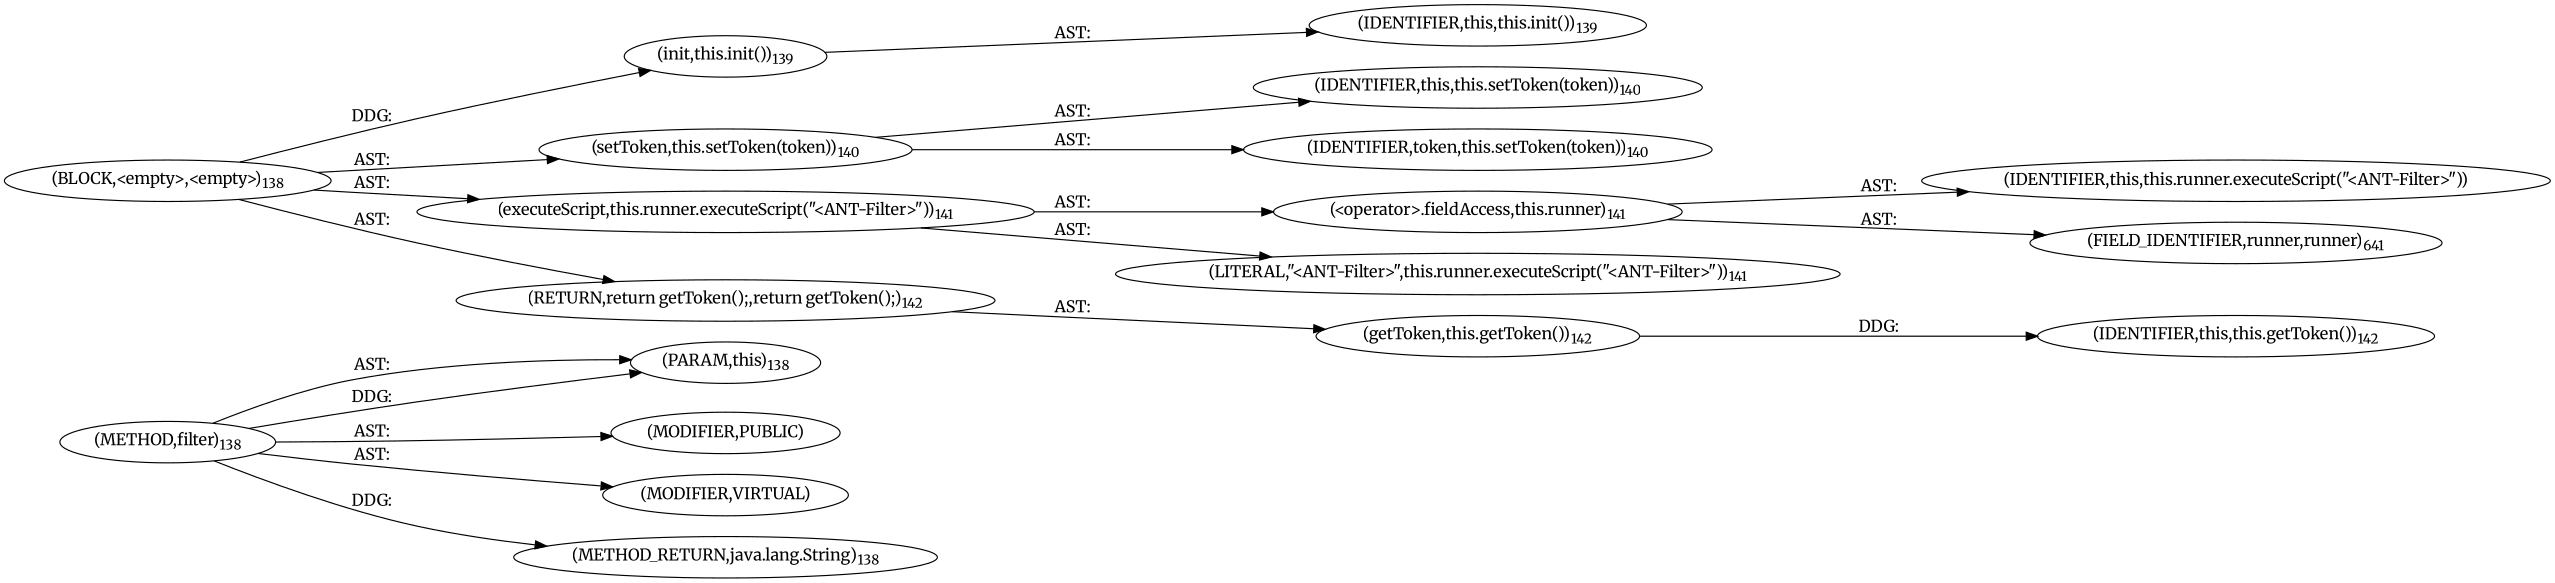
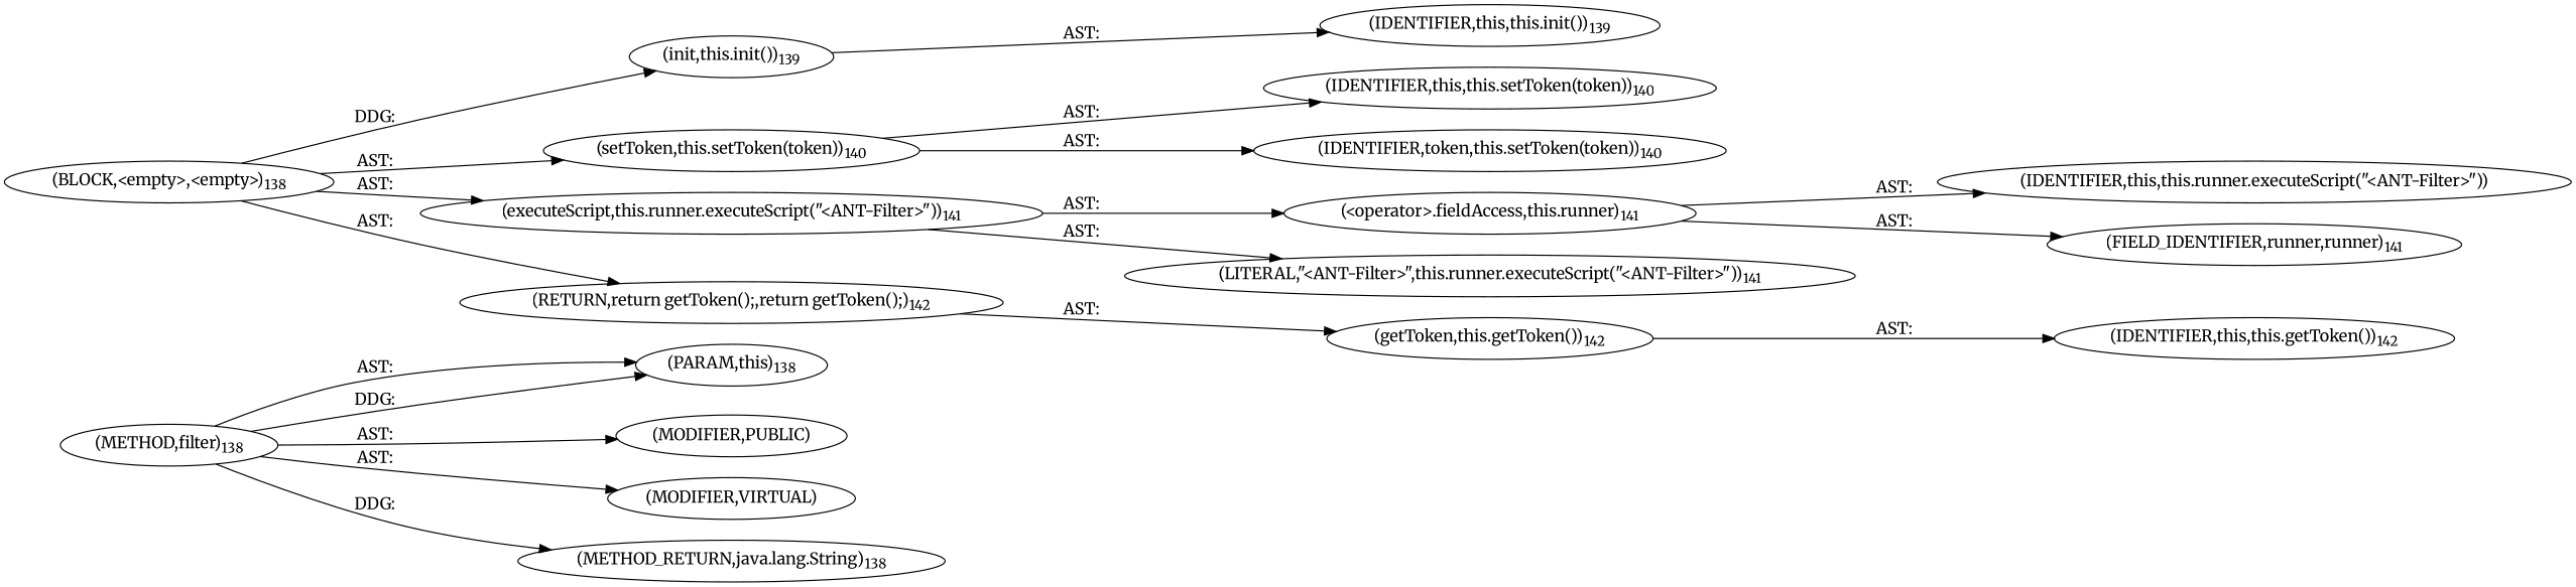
  digraph {
    fontname=Merriweather
    rankdir=LR
    node [fontname=Merriweather]
    edge [fontname=Merriweather]
    n1 [label=<(METHOD,filter)<SUB>138</SUB>>]
    n2 [label=<(PARAM,this)<SUB>138</SUB>>]
    n3 [label=<(MODIFIER,PUBLIC)>]
    n4 [label=<(MODIFIER,VIRTUAL)>]
    n5 [label=<(METHOD_RETURN,java.lang.String)<SUB>138</SUB>>]
    n6 [label=<(BLOCK,&lt;empty&gt;,&lt;empty&gt;)<SUB>138</SUB>>]
    n7 [label=<(init,this.init())<SUB>139</SUB>>]
    n8 [label=<(setToken,this.setToken(token))<SUB>140</SUB>>]
    n9 [label=<(executeScript,this.runner.executeScript(&quot;&lt;ANT-Filter&gt;&quot;))<SUB>141</SUB>>]
    n10 [label=<(RETURN,return getToken();,return getToken();)<SUB>142</SUB>>]
    n11 [label=<(IDENTIFIER,this,this.init())<SUB>139</SUB>>]
    n12 [label=<(IDENTIFIER,this,this.setToken(token))<SUB>140</SUB>>]
    n13 [label=<(IDENTIFIER,token,this.setToken(token))<SUB>140</SUB>>]
    n14 [label=<(&lt;operator&gt;.fieldAccess,this.runner)<SUB>141</SUB>>]
    n15 [label=<(LITERAL,&quot;&lt;ANT-Filter&gt;&quot;,this.runner.executeScript(&quot;&lt;ANT-Filter&gt;&quot;))<SUB>141</SUB>>]
    n16 [label=<(getToken,this.getToken())<SUB>142</SUB>>]
    n17 [label=<(IDENTIFIER,this,this.runner.executeScript(&quot;&lt;ANT-Filter&gt;&quot;))>]
-   n18 [label=<(FIELD_IDENTIFIER,runner,runner)<SUB>641</SUB>>]
+   n18 [label=<(FIELD_IDENTIFIER,runner,runner)<SUB>141</SUB>>]
    n19 [label=<(IDENTIFIER,this,this.getToken())<SUB>142</SUB>>]
    n1 -> n2 [label="AST: "]
    n1 -> n2 [label="DDG: "]
    n1 -> n3 [label="AST: "]
    n1 -> n4 [label="AST: "]
    n1 -> n5 [label="DDG: "]
    n6 -> n7 [label="DDG: "]
    n6 -> n8 [label="AST: "]
    n6 -> n9 [label="AST: "]
    n6 -> n10 [label="AST: "]
    n7 -> n11 [label="AST: "]
    n8 -> n12 [label="AST: "]
    n8 -> n13 [label="AST: "]
    n9 -> n14 [label="AST: "]
    n9 -> n15 [label="AST: "]
    n10 -> n16 [label="AST: "]
    n14 -> n17 [label="AST: "]
    n14 -> n18 [label="AST: "]
-   n16 -> n19 [label="DDG: "]
+   n16 -> n19 [label="AST: "]
  }
